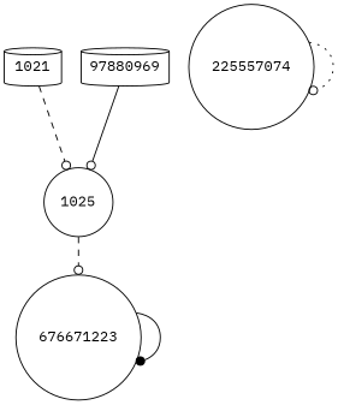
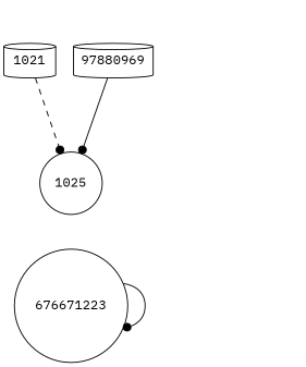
  digraph {
    fontname="IBM Plex Mono"
    node [fontname="IBM Plex Mono" shape=circle]
    edge [arrowhead=odot fontname="IBM Plex Mono" style=dashed]
    1025
    676671223
-   225557074
    1021 [shape=cylinder]
    n5 [label=97880969 shape=cylinder]
-   1025 -> 676671223
    676671223 -> 676671223 [arrowhead=dot style=solid]
-   225557074 -> 225557074 [style=dotted]
-   1021 -> 1025
-   n5 -> 1025 [style=solid]
+   1021 -> 1025 [arrowhead=dot]
+   n5 -> 1025 [arrowhead=dot style=solid]
  }
